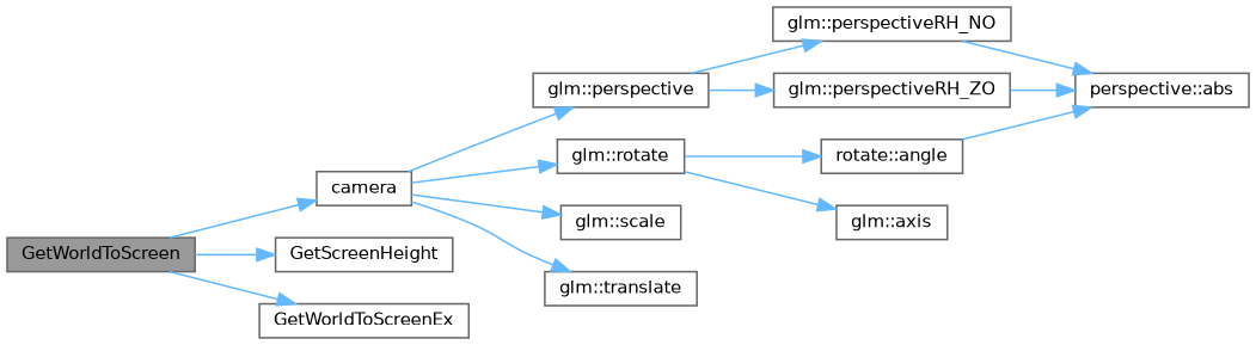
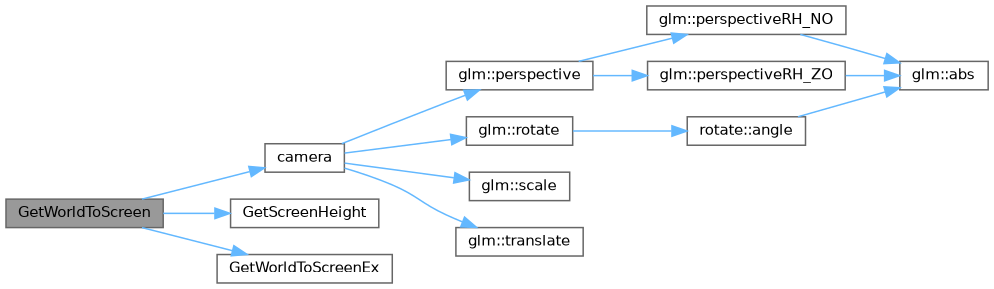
  digraph {
    rankdir=LR
    node [color=grey40 fillcolor=white fontname=Helvetica fontsize=10 shape=box style=filled]
    edge [color=steelblue1 fontname=Helvetica fontsize=10 labelfontname=Helvetica labelfontsize=10 style=solid]
    n1 [color=gray40 fillcolor=grey60 fontcolor=black height=0.2 label=GetWorldToScreen width=0.4]
    n2 [height=0.2 label=camera width=0.4]
    n3 [height=0.2 label=GetScreenHeight width=0.4]
    n4 [height=0.2 label=GetWorldToScreenEx width=0.4]
    n5 [height=0.2 label="glm::perspective" width=0.4]
    n6 [height=0.2 label="glm::rotate" width=0.4]
    n7 [height=0.2 label="glm::scale" width=0.4]
    n8 [height=0.2 label="glm::translate" width=0.4]
    n9 [height=0.2 label="glm::perspectiveRH_NO" width=0.4]
    n10 [height=0.2 label="glm::perspectiveRH_ZO" width=0.4]
    n11 [height=0.2 label="rotate::angle" width=0.4]
-   n12 [height=0.2 label="glm::axis" width=0.4]
-   n13 [height=0.2 label="perspective::abs" width=0.4]
+   n13 [height=0.2 label="glm::abs" width=0.4]
    n1 -> n2
    n1 -> n3
    n1 -> n4
    n2 -> n5
    n2 -> n6
    n2 -> n7
    n2 -> n8
    n5 -> n9
    n5 -> n10
    n6 -> n11
-   n6 -> n12
    n9 -> n13
    n10 -> n13
    n11 -> n13
  }
